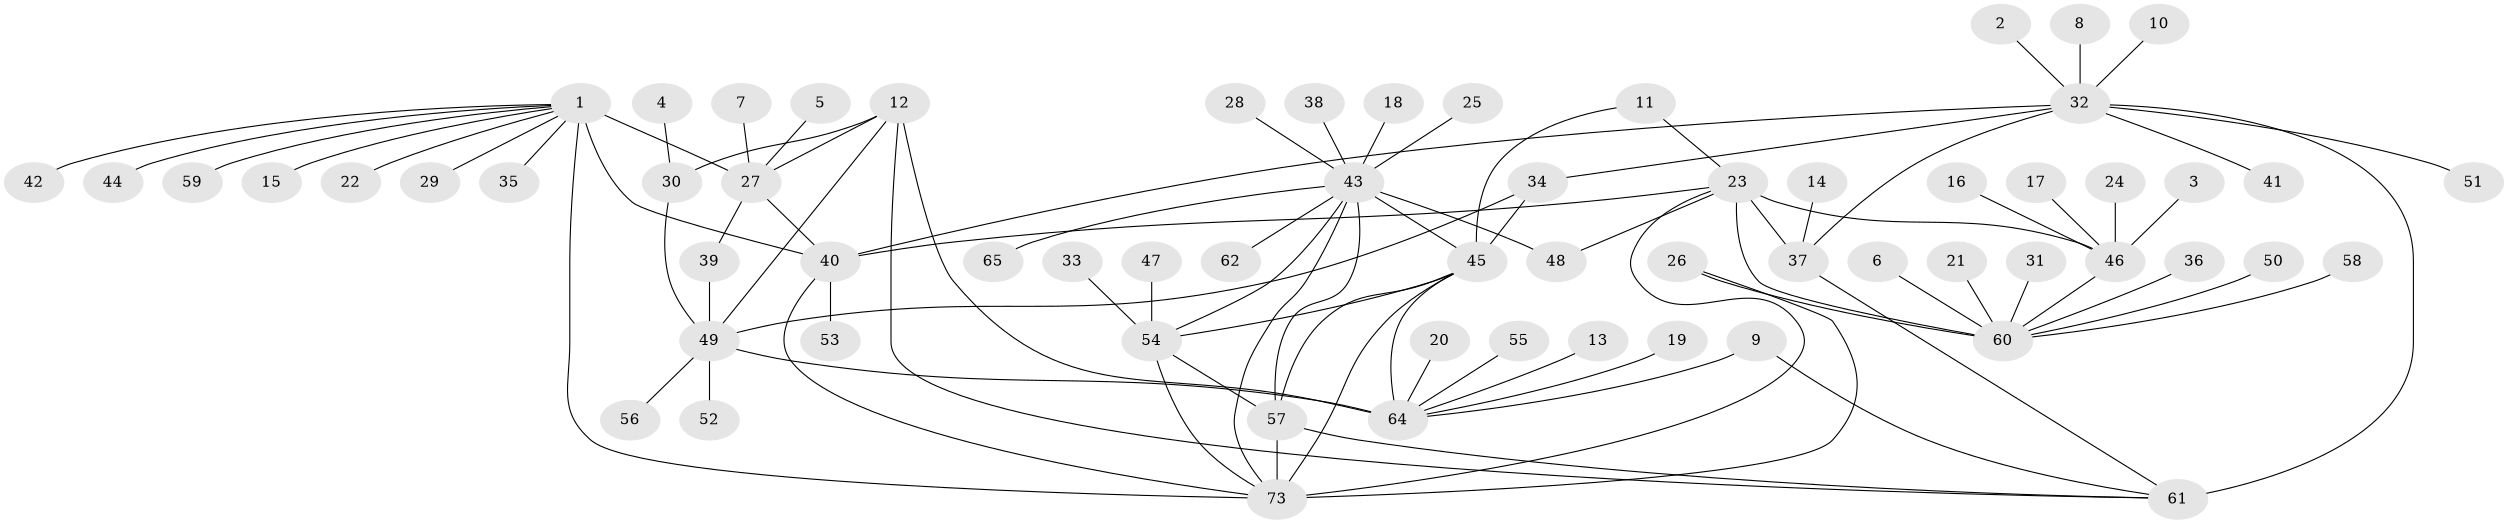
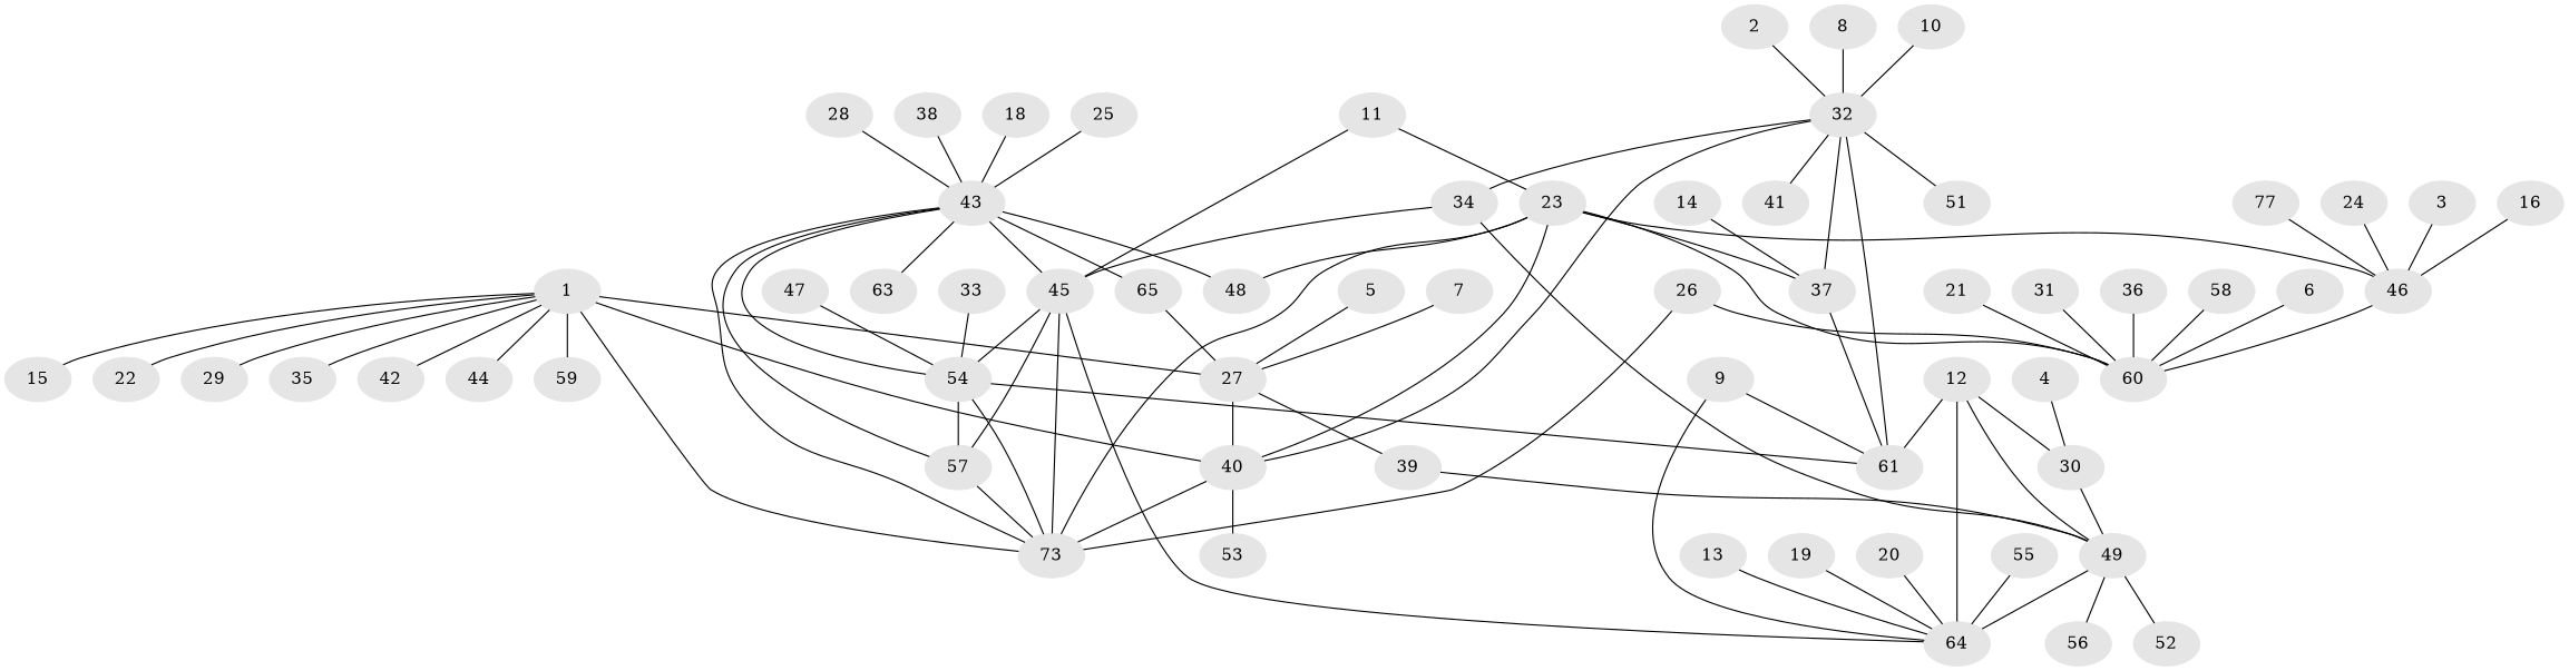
  graph {
    node [color=gray90 style=filled]
    edge [weight=1.0]
    1
    15
    22
    27
    29
    35
    40
    42
    44
    59
    n11 [label=73]
    39
    53
    2
    32
    61
    37
    34
    41
    51
    3
    46
    60
    4
    30
    49
    5
    6
    7
    8
    9
    64
    10
    11
    23
    45
    48
    54
    57
    12
    52
    56
    13
    14
    16
-   17
+   17 [label=77]
    18
    43
-   62
+   62 [label=63]
    65
    19
    20
    21
    24
    25
    26
    28
    31
    33
    36
    38
    47
-   50
    55
    58
    1 -- 15
    1 -- 22
    1 -- 27 [weight=4.0]
    1 -- 29
    1 -- 35
    1 -- 40 [weight=4.0]
    1 -- 42
    1 -- 44
    1 -- 59
    1 -- n11
    27 -- 40
    27 -- 39
    40 -- n11
    40 -- 53
    39 -- 49
    2 -- 32
    32 -- 40
    32 -- 61 [weight=4.0]
    32 -- 37 [weight=4.0]
    32 -- 34
    32 -- 41
    32 -- 51
    37 -- 61
    34 -- 49
    34 -- 45
    3 -- 46
    46 -- 60 [weight=3.0]
    4 -- 30
    30 -- 49
    49 -- 64 [weight=3.0]
    49 -- 52
    49 -- 56
    5 -- 27
    6 -- 60
    7 -- 27
    8 -- 32
    9 -- 61
    9 -- 64
    10 -- 32
    11 -- 23
    11 -- 45
    23 -- 40
    23 -- n11
    23 -- 37
    23 -- 46 [weight=2.0]
    23 -- 60 [weight=6.0]
    23 -- 48
    45 -- n11 [weight=2.0]
    45 -- 64
    45 -- 54 [weight=2.0]
    45 -- 57 [weight=2.0]
    54 -- n11
    54 -- 57
    57 -- n11
-   57 -- 61
-   12 -- 27
+   54 -- 61
+   65 -- 27
    12 -- 61
    12 -- 30
    12 -- 49
    12 -- 64 [weight=3.0]
    13 -- 64
    14 -- 37
    16 -- 46
    17 -- 46
    18 -- 43
    43 -- n11
    43 -- 45 [weight=2.0]
    43 -- 48
    43 -- 54
    43 -- 57
    43 -- 62
    43 -- 65
    19 -- 64
    20 -- 64
    21 -- 60
    24 -- 46
    25 -- 43
    26 -- n11
    26 -- 60
    28 -- 43
    31 -- 60
    33 -- 54
    36 -- 60
    38 -- 43
    47 -- 54
-   50 -- 60
    55 -- 64
    58 -- 60
  }
